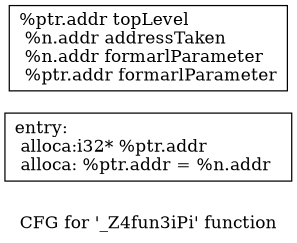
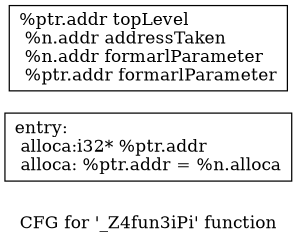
  digraph {
    label="CFG for '_Z4fun3iPi' function"
    rankdir=LR
    node [shape=record]
-   n1 [label="{entry:\l alloca:i32* %ptr.addr\l alloca: %ptr.addr = %n.addr\l }"]
+   n1 [label="{entry:\l alloca:i32* %ptr.addr\l alloca: %ptr.addr = %n.alloca\l }"]
    n2 [label="{%ptr.addr topLevel\l %n.addr addressTaken\l %n.addr formarlParameter\l %ptr.addr formarlParameter\l }"]
  }
